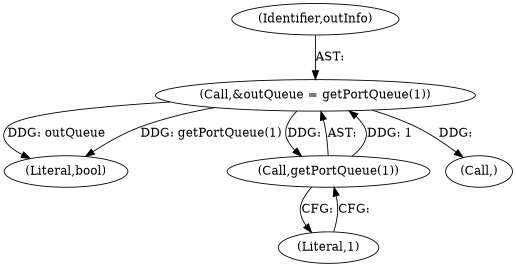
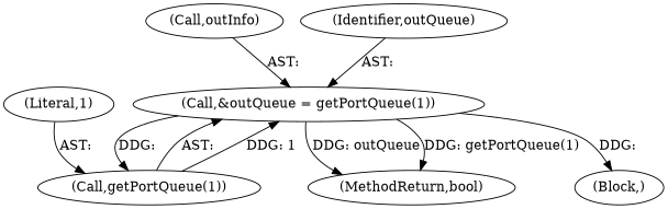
  digraph {
    n1 [label="(Call,&outQueue = getPortQueue(1))"]
    n2 [label="(Call,getPortQueue(1))"]
-   n3 [label="(Literal,bool)"]
-   n4 [label="(Call,)"]
+   n3 [label="(MethodReturn,bool)"]
+   n4 [label="(Block,)"]
    n5 [label="(Literal,1)"]
-   n6 [label="(Identifier,outInfo)"]
+   n6 [label="(Call,outInfo)"]
+   n7 [label="(Identifier,outQueue)"]
    n1 -> n2 [label="DDG: "]
    n1 -> n3 [label="DDG: outQueue"]
    n1 -> n3 [label="DDG: getPortQueue(1)"]
    n1 -> n4 [label="DDG: "]
    n2 -> n1 [label="AST: "]
    n2 -> n1 [label="DDG: 1"]
-   n2 -> n5 [label="CFG: "]
-   n5 -> n2 [label="CFG: "]
+   n5 -> n2 [label="AST: "]
    n6 -> n1 [label="AST: "]
+   n7 -> n1 [label="AST: "]
  }
